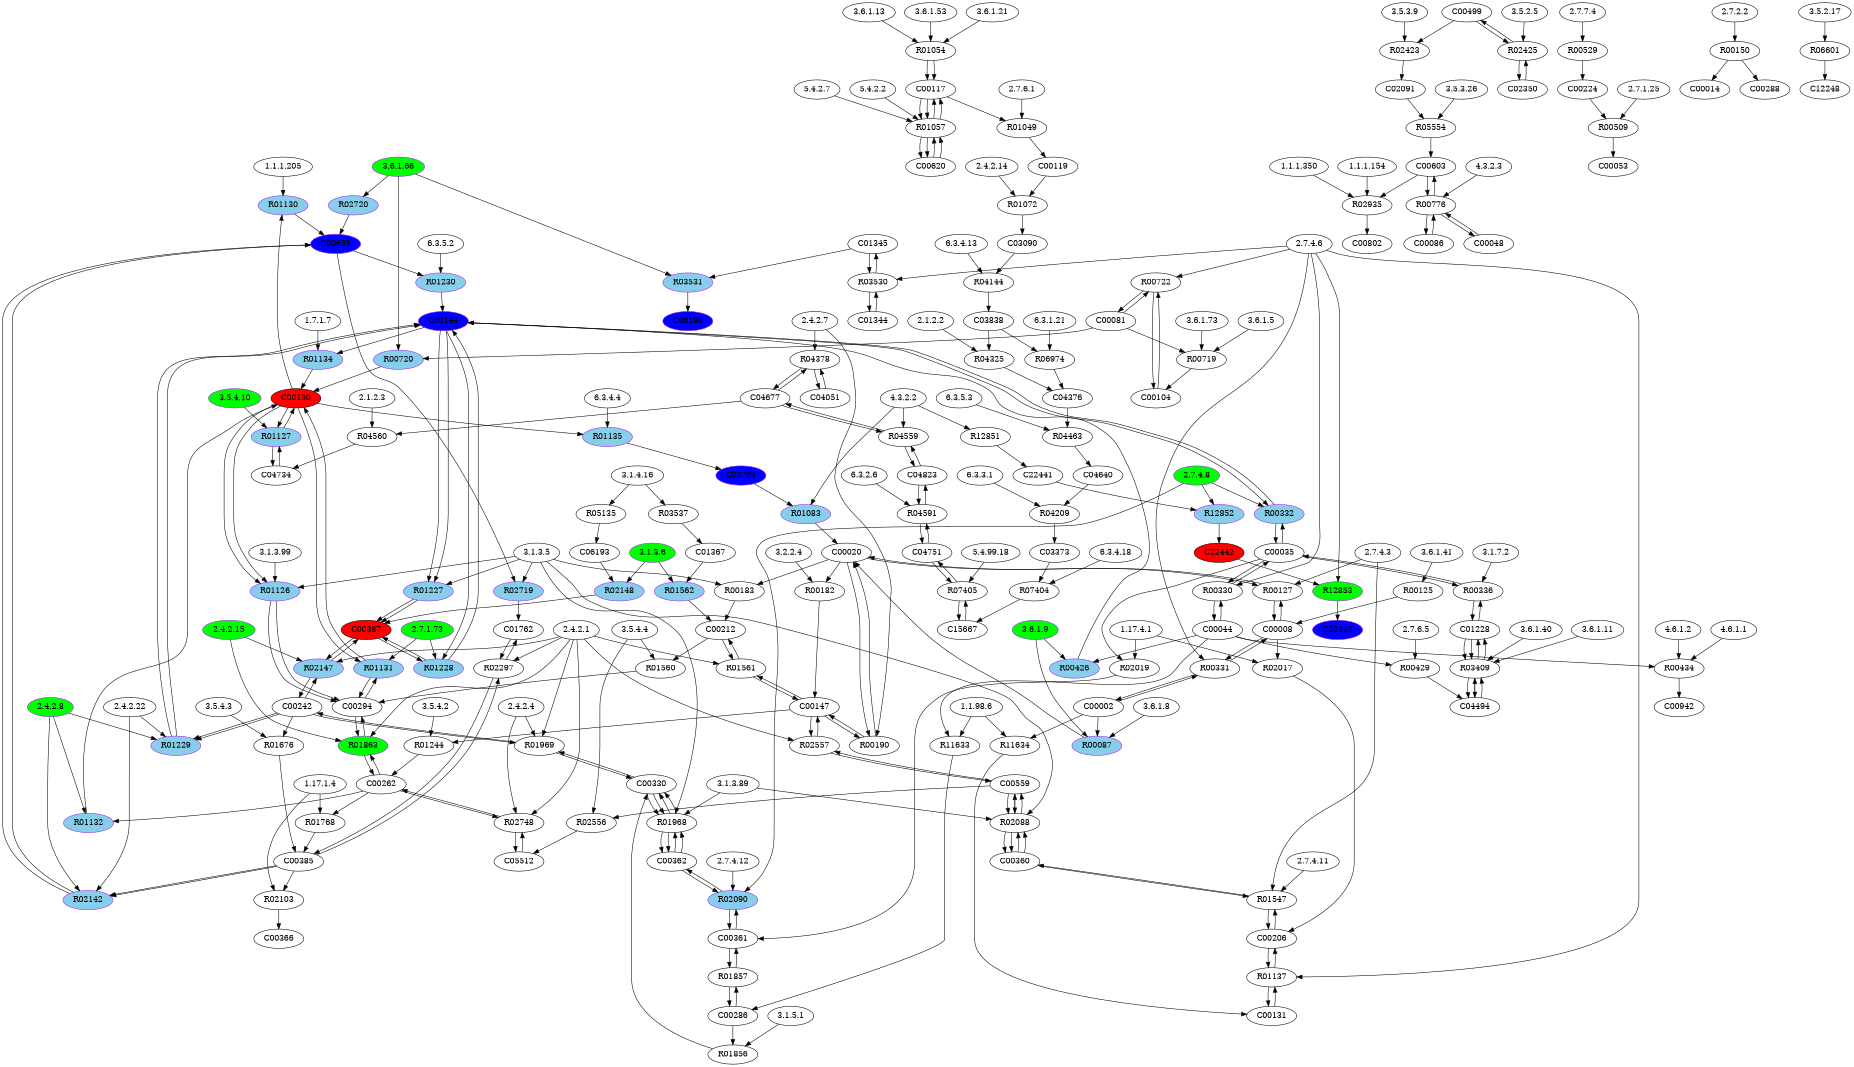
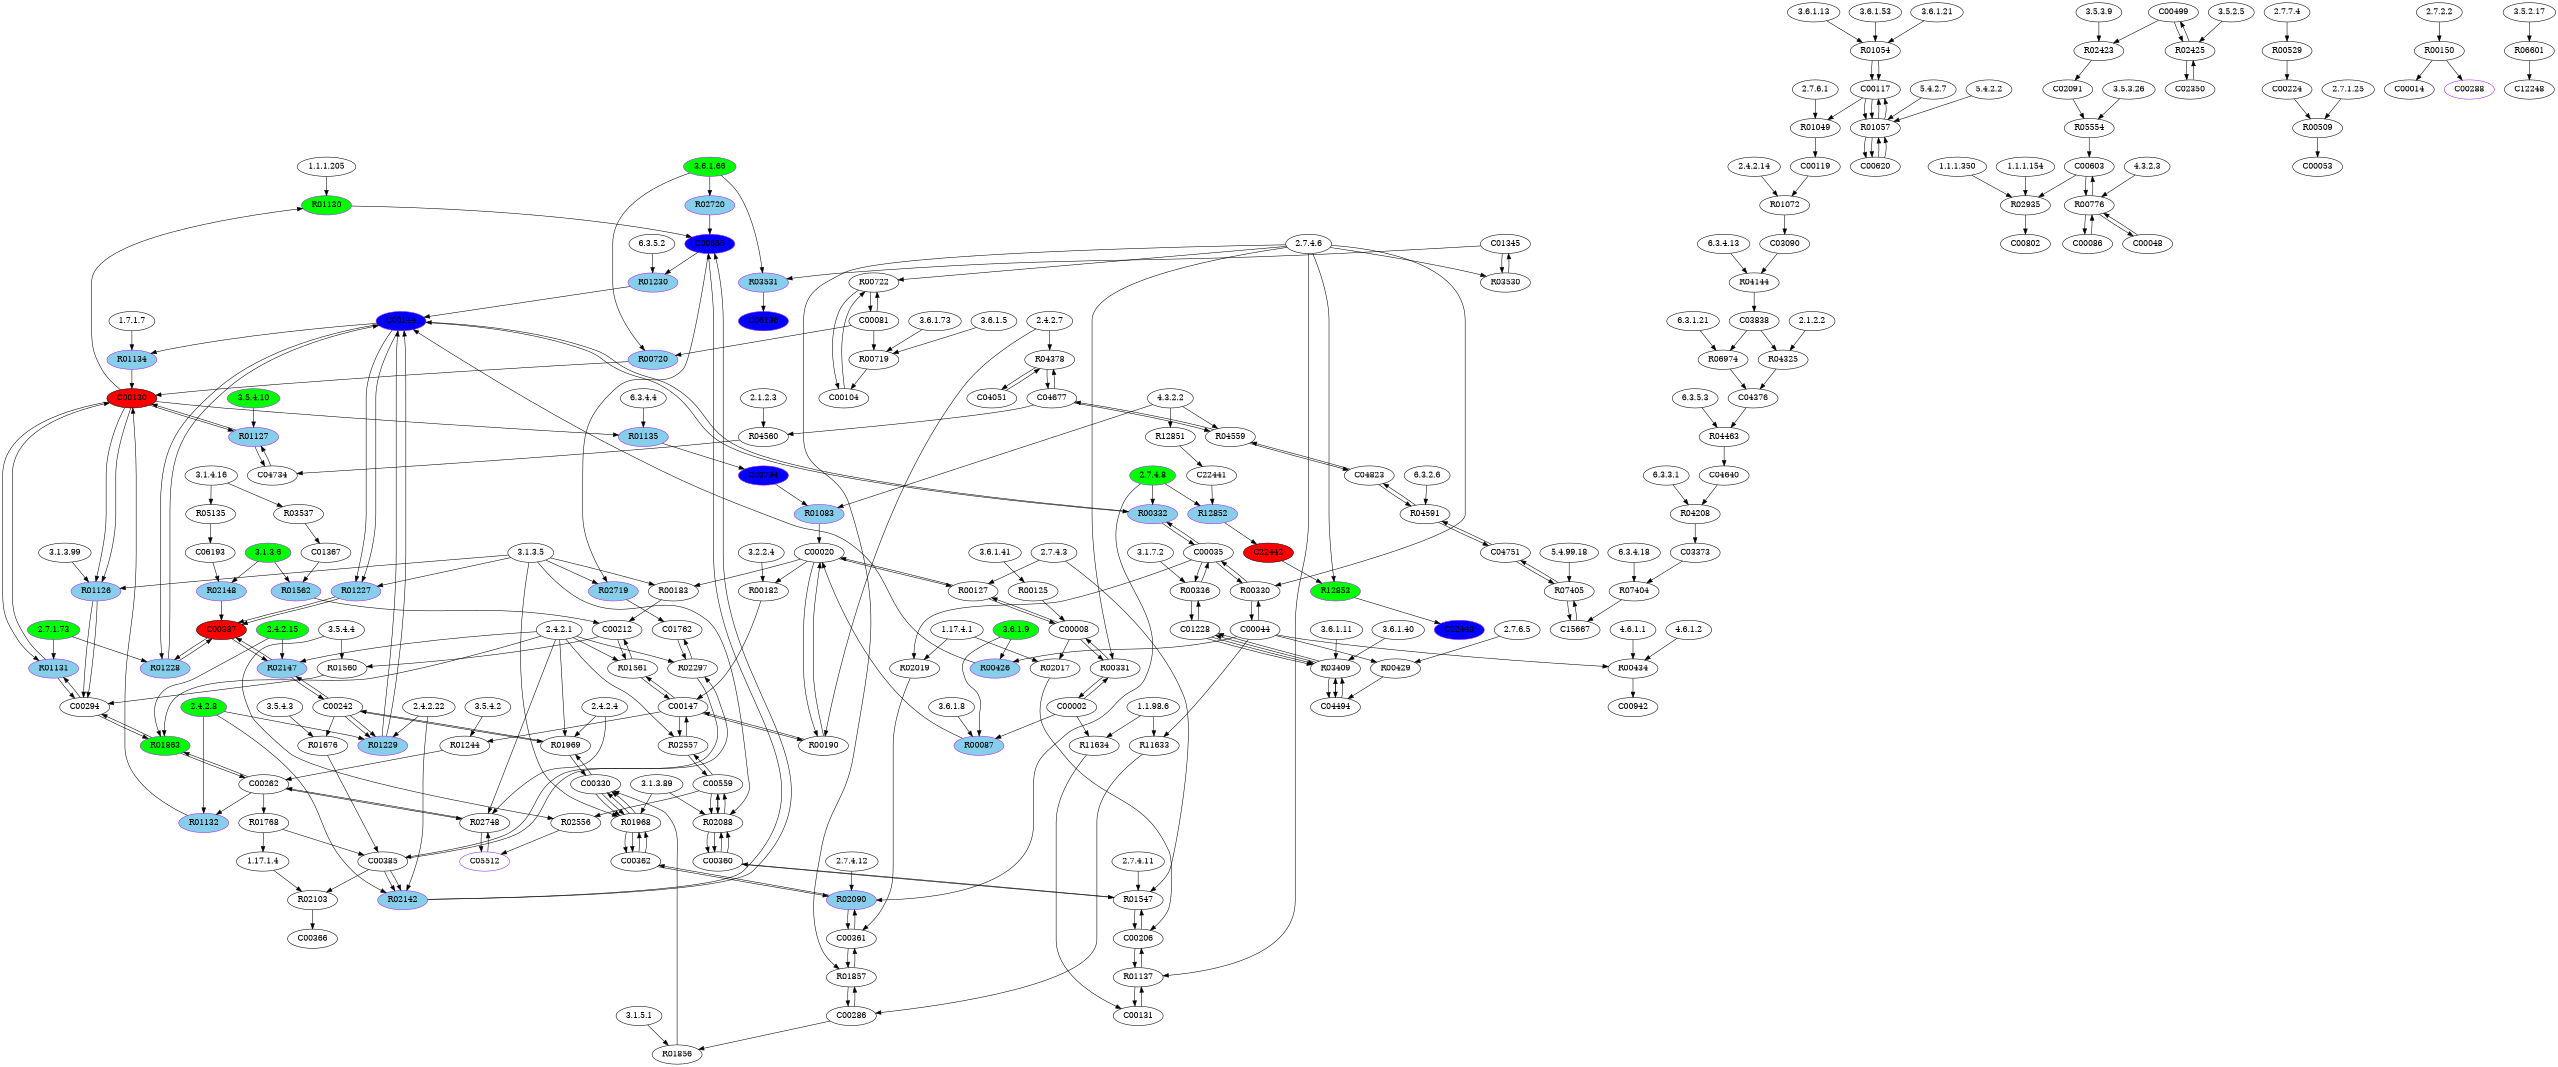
  digraph {
    node [type=R]
    "1.1.1.205" [type=E]
-   R01130 [color=purple fillcolor=skyblue style=filled]
+   R01130 [color=purple fillcolor=green style=filled]
    C00655 [color=purple fillcolor=blue style=filled type=C]
    "3.5.3.9" [type=E]
    R02423
    C02091 [type=C]
    "3.6.1.9" [color=purple fillcolor=green style=filled type=E]
    R00426 [color=purple fillcolor=skyblue style=filled]
    R00087 [color=purple fillcolor=skyblue style=filled]
    C00144 [color=purple fillcolor=blue style=filled type=C]
    C00020 [type=C]
    "3.1.3.99" [type=E]
    R01126 [color=purple fillcolor=skyblue style=filled]
    C00294 [type=C]
    "2.7.6.1" [type=E]
    R01049
    C00119 [type=C]
    "1.1.1.350" [type=E]
    R02935
    C00802 [type=C]
    "3.5.4.10" [color=purple fillcolor=green style=filled type=E]
    R01127 [color=purple fillcolor=skyblue style=filled]
    C00130 [fillcolor=red style=filled type=C]
    C04734 [type=C]
    "3.1.4.16" [type=E]
    R05135
    R03537
    C06193 [type=C]
    C01367 [type=C]
    "1.17.1.4" [type=E]
    R01768
    R02103
    C00385 [type=C]
    C00366 [type=C]
    "3.6.1.66" [color=purple fillcolor=green style=filled type=E]
    R00720 [color=purple fillcolor=skyblue style=filled]
    R03531 [color=purple fillcolor=skyblue style=filled]
    R02720 [color=purple fillcolor=skyblue style=filled]
    C06196 [color=purple fillcolor=blue style=filled type=C]
    "4.6.1.1" [type=E]
    R00434
    C00942 [type=C]
    "3.6.1.5" [type=E]
    R00719
    C00104 [type=C]
    "5.4.99.18" [type=E]
    R07405
    C15667 [type=C]
    C04751 [type=C]
    "2.7.7.4" [type=E]
    R00529
    C00224 [type=C]
    "3.6.1.13" [type=E]
    R01054
    C00117 [type=C]
    "2.4.2.4" [type=E]
    R01969
    R02748
    C00330 [type=C]
    C00242 [type=C]
    C00262 [type=C]
-   C05512 [type=C]
+   C05512 [type=C color=purple]
    "3.5.4.3" [type=E]
    R01676
    "2.1.2.2" [type=E]
    R04325
    C04376 [type=C]
    "3.5.3.26" [type=E]
    R05554
    C00603 [type=C]
    "3.1.3.5" [type=E]
    R01968
    R01227 [color=purple fillcolor=skyblue style=filled]
    R02088
    R00183
    R02719 [color=purple fillcolor=skyblue style=filled]
    C00362 [type=C]
    C00387 [fillcolor=red style=filled type=C]
    C00559 [type=C]
    C00360 [type=C]
    C00212 [type=C]
    C01762 [type=C]
    "6.3.5.3" [type=E]
    R04463
    C04640 [type=C]
    "1.1.98.6" [type=E]
    R11634
    R11633
    C00131 [type=C]
    C00286 [type=C]
    "1.1.1.154" [type=E]
    "2.7.4.12" [type=E]
    R02090 [color=purple fillcolor=skyblue style=filled]
    C00361 [type=C]
    "3.1.7.2" [type=E]
    R00336
    C01228 [type=C]
    C00035 [type=C]
    "2.4.2.15" [color=purple fillcolor=green style=filled type=E]
    R01863 [color=purple fillcolor=green style=filled]
    R02147 [color=purple fillcolor=skyblue style=filled]
    "4.3.2.2" [type=E]
    R01083 [color=purple fillcolor=skyblue style=filled]
    R04559
    R12851
    C04823 [type=C]
    C04677 [type=C]
    C22441 [type=C]
    "1.17.4.1" [type=E]
    R02017
    R02019
    C00206 [type=C]
    "3.5.4.2" [type=E]
    R01244
    "2.1.2.3" [type=E]
    R04560
    "6.3.5.2" [type=E]
    R01230 [color=purple fillcolor=skyblue style=filled]
    "2.7.4.6" [type=E]
    R12853 [color=purple fillcolor=green style=filled]
    R01137
    R03530
    R00722
    R01857
    R00330
    R00331
    C22443 [color=purple fillcolor=blue style=filled type=C]
-   C01344 [type=C]
    C01345 [type=C]
    C00081 [type=C]
    C00044 [type=C]
    C00008 [type=C]
    C00002 [type=C]
    "2.7.2.2" [type=E]
    R00150
    C00014 [type=C]
-   C00288 [type=C]
+   C00288 [type=C color=purple]
    "6.3.2.6" [type=E]
    R04591
    "2.7.4.11" [type=E]
    R01547
    "3.5.2.5" [type=E]
    R02425
    C00499 [type=C]
    C02350 [type=C]
    "3.6.1.73" [type=E]
    "5.4.2.7" [type=E]
    R01057
    C00620 [type=C]
    "3.6.1.53" [type=E]
    "2.4.2.22" [type=E]
    R01229 [color=purple fillcolor=skyblue style=filled]
    R02142 [color=purple fillcolor=skyblue style=filled]
    "5.4.2.2" [type=E]
    "6.3.4.18" [type=E]
    R07404
    "3.6.1.41" [type=E]
    R00125
    "1.7.1.7" [type=E]
    R01134 [color=purple fillcolor=skyblue style=filled]
    "3.2.2.4" [type=E]
    R00182
    C00147 [type=C]
    "2.4.2.7" [type=E]
    R00190
    R04378
    C04051 [type=C]
    "6.3.4.13" [type=E]
    R04144
    C03838 [type=C]
    "3.6.1.21" [type=E]
    "3.1.3.89" [type=E]
    "3.5.4.4" [type=E]
    R02556
    R01560
    "3.5.2.17" [type=E]
    R06601
    C12248 [type=C]
    "4.3.2.3" [type=E]
    R00776
    C00086 [type=C]
    C00048 [type=C]
    "6.3.3.1" [type=E]
-   R04208 [label=R04209]
+   R04208
    C03373 [type=C]
    "3.1.3.6" [color=purple fillcolor=green style=filled type=E]
    R01562 [color=purple fillcolor=skyblue style=filled]
    R02148 [color=purple fillcolor=skyblue style=filled]
    "2.7.6.5" [type=E]
    R00429
    C04494 [type=C]
    "2.7.1.25" [type=E]
    R00509
    C00053 [type=C]
    "3.1.5.1" [type=E]
    R01856
    "6.3.4.4" [type=E]
    R01135 [color=purple fillcolor=skyblue style=filled]
    C03794 [color=purple fillcolor=blue style=filled type=C]
    "3.6.1.8" [type=E]
    "2.7.4.8" [color=purple fillcolor=green style=filled type=E]
    R12852 [color=purple fillcolor=skyblue style=filled]
    R00332 [color=purple fillcolor=skyblue style=filled]
    C22442 [fillcolor=red style=filled type=C]
    "3.6.1.40" [type=E]
    R03409
    "2.7.1.73" [color=purple fillcolor=green style=filled type=E]
    R01228 [color=purple fillcolor=skyblue style=filled]
    R01131 [color=purple fillcolor=skyblue style=filled]
    "3.6.1.11" [type=E]
    "2.7.4.3" [type=E]
    R00127
    "2.4.2.8" [color=purple fillcolor=green style=filled type=E]
    R01132 [color=purple fillcolor=skyblue style=filled]
    "4.6.1.2" [type=E]
    "2.4.2.14" [type=E]
    R01072
    C03090 [type=C]
    "6.3.1.21" [type=E]
    R06974
    "2.4.2.1" [type=E]
    R01561
    R02557
    R02297
    "1.1.1.205" -> R01130
    R01130 -> C00655
    C00655 -> R02719
    C00655 -> R01230
    "3.5.3.9" -> R02423
    R02423 -> C02091
    C02091 -> R05554
    "3.6.1.9" -> R00426
    "3.6.1.9" -> R00087
    R00426 -> C00144
    R00087 -> C00020
    C00144 -> R01227
    C00144 -> R01227
    C00144 -> R01134
    C00144 -> R00332
    C00144 -> R01228
    C00020 -> R00183
    C00020 -> R00182
    C00020 -> R00190
    C00020 -> R00127
    "3.1.3.99" -> R01126
    R01126 -> C00294
    R01126 -> C00294
    C00294 -> R01863
    C00294 -> R01131
    "2.7.6.1" -> R01049
    R01049 -> C00119
    C00119 -> R01072
    "1.1.1.350" -> R02935
    R02935 -> C00802
    "3.5.4.10" -> R01127
    R01127 -> C00130
    R01127 -> C04734
    C00130 -> R01130
    C00130 -> R01126
    C00130 -> R01126
    C00130 -> R01127
    C00130 -> R01135
    C00130 -> R01131
    C04734 -> R01127
    "3.1.4.16" -> R05135
    "3.1.4.16" -> R03537
    R05135 -> C06193
    R03537 -> C01367
    C06193 -> R02148
    C01367 -> R01562
-   "1.17.1.4" -> R01768
+   R01768 -> "1.17.1.4"
    "1.17.1.4" -> R02103
    R01768 -> C00385
    R02103 -> C00366
    C00385 -> R02103
    C00385 -> R02142
    C00385 -> R02142
    C00385 -> R02297
    "3.6.1.66" -> R00720
    "3.6.1.66" -> R03531
    "3.6.1.66" -> R02720
    R00720 -> C00130
    R03531 -> C06196
    R02720 -> C00655
    "4.6.1.1" -> R00434
    R00434 -> C00942
    "3.6.1.5" -> R00719
    R00719 -> C00104
    C00104 -> R00722
    "5.4.99.18" -> R07405
    R07405 -> C15667
    R07405 -> C04751
    C15667 -> R07405
    C04751 -> R07405
    C04751 -> R04591
    "2.7.7.4" -> R00529
    R00529 -> C00224
    C00224 -> R00509
    "3.6.1.13" -> R01054
    R01054 -> C00117
    R01054 -> C00117
    C00117 -> R01049
    C00117 -> R01057
    C00117 -> R01057
    "2.4.2.4" -> R01969
    "2.4.2.4" -> R02748
    R01969 -> C00330
    R01969 -> C00242
    R02748 -> C00262
    R02748 -> C05512
    C00330 -> R01969
    C00330 -> R01968
    C00330 -> R01968
    C00242 -> R01969
    C00242 -> R01676
    C00242 -> R02147
    C00242 -> R01229
    C00242 -> R01229
    C00262 -> R01768
    C00262 -> R02748
    C00262 -> R01863
    C00262 -> R01132
    C05512 -> R02748
    "3.5.4.3" -> R01676
    R01676 -> C00385
    "2.1.2.2" -> R04325
    R04325 -> C04376
    C04376 -> R04463
    "3.5.3.26" -> R05554
    R05554 -> C00603
    C00603 -> R02935
    C00603 -> R00776
    "3.1.3.5" -> R01126
    "3.1.3.5" -> R01968
    "3.1.3.5" -> R01227
    "3.1.3.5" -> R02088
    "3.1.3.5" -> R00183
    "3.1.3.5" -> R02719
    R01968 -> C00330
    R01968 -> C00330
    R01968 -> C00362
    R01968 -> C00362
    R01227 -> C00387
    R01227 -> C00387
    R02088 -> C00559
    R02088 -> C00559
    R02088 -> C00360
    R02088 -> C00360
    R00183 -> C00212
    R02719 -> C01762
    C00362 -> R01968
    C00362 -> R01968
    C00362 -> R02090
    C00387 -> R02147
    C00387 -> R01228
    C00559 -> R02088
    C00559 -> R02088
    C00559 -> R02556
    C00559 -> R02557
    C00360 -> R02088
    C00360 -> R02088
    C00360 -> R01547
    C00212 -> R01560
    C00212 -> R01561
    C01762 -> R02297
    "6.3.5.3" -> R04463
    R04463 -> C04640
    C04640 -> R04208
    "1.1.98.6" -> R11634
    "1.1.98.6" -> R11633
    R11634 -> C00131
    R11633 -> C00286
    C00131 -> R01137
    C00286 -> R01857
    C00286 -> R01856
    "1.1.1.154" -> R02935
    "2.7.4.12" -> R02090
    R02090 -> C00362
    R02090 -> C00361
    C00361 -> R02090
    C00361 -> R01857
    "3.1.7.2" -> R00336
    R00336 -> C01228
    R00336 -> C00035
    C01228 -> R00336
    C01228 -> R03409
    C01228 -> R03409
    C00035 -> R00336
    C00035 -> R02019
    C00035 -> R00330
    C00035 -> R00332
    "2.4.2.15" -> R01863
    "2.4.2.15" -> R02147
    R01863 -> C00294
    R01863 -> C00262
    R02147 -> C00242
    R02147 -> C00387
    "4.3.2.2" -> R01083
    "4.3.2.2" -> R04559
    "4.3.2.2" -> R12851
    R01083 -> C00020
    R04559 -> C04823
    R04559 -> C04677
    R12851 -> C22441
    C04823 -> R04559
    C04823 -> R04591
    C04677 -> R04559
    C04677 -> R04560
    C04677 -> R04378
    C22441 -> R12852
    "1.17.4.1" -> R02017
    "1.17.4.1" -> R02019
    R02017 -> C00206
    R02019 -> C00361
    C00206 -> R01137
    C00206 -> R01547
    "3.5.4.2" -> R01244
    R01244 -> C00262
    "2.1.2.3" -> R04560
    R04560 -> C04734
    "6.3.5.2" -> R01230
    R01230 -> C00144
    "2.7.4.6" -> R12853
    "2.7.4.6" -> R01137
    "2.7.4.6" -> R03530
    "2.7.4.6" -> R00722
+   "2.7.4.6" -> R01857
    "2.7.4.6" -> R00330
    "2.7.4.6" -> R00331
    R12853 -> C22443
    R01137 -> C00131
    R01137 -> C00206
-   R03530 -> C01344
    R03530 -> C01345
    R00722 -> C00104
    R00722 -> C00081
    R01857 -> C00286
    R01857 -> C00361
    R00330 -> C00035
    R00330 -> C00044
    R00331 -> C00008
    R00331 -> C00002
-   C01344 -> R03530
    C01345 -> R03531
    C01345 -> R03530
    C00081 -> R00720
    C00081 -> R00719
    C00081 -> R00722
    C00044 -> R00426
    C00044 -> R00434
    C00044 -> R11633
    C00044 -> R00330
    C00044 -> R00429
    C00008 -> R02017
    C00008 -> R00331
    C00008 -> R00127
    C00002 -> R00087
    C00002 -> R11634
    C00002 -> R00331
    "2.7.2.2" -> R00150
    R00150 -> C00014
    R00150 -> C00288
    "6.3.2.6" -> R04591
    R04591 -> C04751
    R04591 -> C04823
    "2.7.4.11" -> R01547
    R01547 -> C00360
    R01547 -> C00206
    "3.5.2.5" -> R02425
    R02425 -> C00499
    R02425 -> C02350
    C00499 -> R02423
    C00499 -> R02425
    C02350 -> R02425
    "3.6.1.73" -> R00719
    "5.4.2.7" -> R01057
    R01057 -> C00117
    R01057 -> C00117
    R01057 -> C00620
    R01057 -> C00620
    C00620 -> R01057
    C00620 -> R01057
    "3.6.1.53" -> R01054
    "2.4.2.22" -> R01229
    "2.4.2.22" -> R02142
    R01229 -> C00144
    R01229 -> C00144
    R02142 -> C00655
    R02142 -> C00655
    "5.4.2.2" -> R01057
    "6.3.4.18" -> R07404
    R07404 -> C15667
    "3.6.1.41" -> R00125
    R00125 -> C00008
    "1.7.1.7" -> R01134
    R01134 -> C00130
    "3.2.2.4" -> R00182
    R00182 -> C00147
    C00147 -> R01244
    C00147 -> R00190
    C00147 -> R01561
    C00147 -> R02557
    "2.4.2.7" -> R00190
    "2.4.2.7" -> R04378
    R00190 -> C00020
    R00190 -> C00147
    R04378 -> C04677
    R04378 -> C04051
    C04051 -> R04378
    "6.3.4.13" -> R04144
    R04144 -> C03838
    C03838 -> R04325
    C03838 -> R06974
    "3.6.1.21" -> R01054
    "3.1.3.89" -> R01968
    "3.1.3.89" -> R02088
    "3.5.4.4" -> R02556
    "3.5.4.4" -> R01560
    R02556 -> C05512
    R01560 -> C00294
    "3.5.2.17" -> R06601
    R06601 -> C12248
    "4.3.2.3" -> R00776
    R00776 -> C00603
    R00776 -> C00086
    R00776 -> C00048
    C00086 -> R00776
    C00048 -> R00776
    "6.3.3.1" -> R04208
    R04208 -> C03373
    C03373 -> R07404
    "3.1.3.6" -> R01562
    "3.1.3.6" -> R02148
    R01562 -> C00212
    R02148 -> C00387
    "2.7.6.5" -> R00429
    R00429 -> C04494
    C04494 -> R03409
    C04494 -> R03409
    "2.7.1.25" -> R00509
    R00509 -> C00053
    "3.1.5.1" -> R01856
    R01856 -> C00330
    "6.3.4.4" -> R01135
    R01135 -> C03794
    C03794 -> R01083
    "3.6.1.8" -> R00087
    "2.7.4.8" -> R02090
    "2.7.4.8" -> R12852
    "2.7.4.8" -> R00332
    R12852 -> C22442
    R00332 -> C00144
    R00332 -> C00035
    C22442 -> R12853
    "3.6.1.40" -> R03409
    R03409 -> C01228
    R03409 -> C01228
    R03409 -> C04494
    R03409 -> C04494
    "2.7.1.73" -> R01228
    "2.7.1.73" -> R01131
    R01228 -> C00144
    R01228 -> C00387
    R01131 -> C00294
    R01131 -> C00130
    "3.6.1.11" -> R03409
    "2.7.4.3" -> R01547
    "2.7.4.3" -> R00127
    R00127 -> C00020
    R00127 -> C00008
    "2.4.2.8" -> R01229
    "2.4.2.8" -> R02142
    "2.4.2.8" -> R01132
    R01132 -> C00130
    "4.6.1.2" -> R00434
    "2.4.2.14" -> R01072
    R01072 -> C03090
    C03090 -> R04144
    "6.3.1.21" -> R06974
    R06974 -> C04376
    "2.4.2.1" -> R01969
    "2.4.2.1" -> R02748
    "2.4.2.1" -> R01863
    "2.4.2.1" -> R02147
    "2.4.2.1" -> R01561
    "2.4.2.1" -> R02557
    "2.4.2.1" -> R02297
    R01561 -> C00212
    R01561 -> C00147
    R02557 -> C00559
    R02557 -> C00147
    R02297 -> C00385
    R02297 -> C01762
  }
